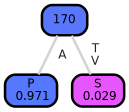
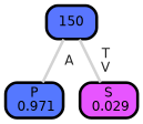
  graph {
    ranksep="0 equally"
    splines=straight
    node [color=black fontcolor=black fontname=helvetica penwidth=3 shape=box style="filled, rounded"]
    edge [color=lightgray fontcolor=grey14 fontname=helvetica fontweight=bold penwidth=3]
    n1 [fillcolor="#5578ff" label="P\n 0.971"]
-   n2 [fillcolor="#5976ff" label=170]
+   n2 [fillcolor="#5976ff" label=150]
    n3 [fillcolor="#e755ff" label="S\n 0.029"]
    subgraph sub_1 {
      rank=same
    }
    n2 -- n1 [label=" A"]
    n2 -- n3 [label=" T\n V"]
  }
